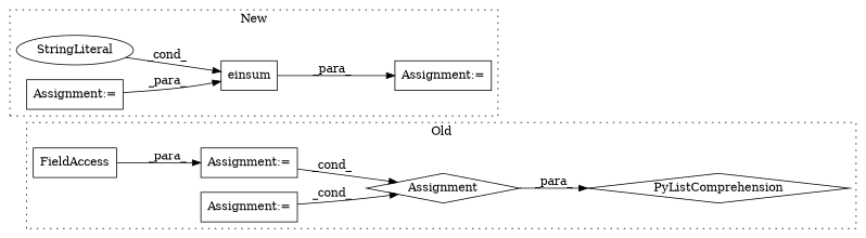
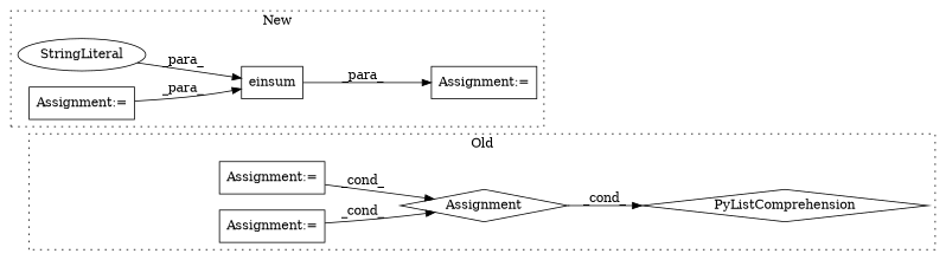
  digraph {
    rankdir=LR
    node [a=7 l=31 s=2922 shape=box]
    n1 [a=109 l=166 label=PyListComprehension s=2795 shape=diamond]
    n2 [a=113 label=Assignment shape=diamond]
    n3 [label="Assignment:="]
-   n4 [a=22 l=13 label=FieldAccess s=2931]
    n5 [l=5 label="Assignment:=" s=2720]
    n6 [a=32 l="7,1" label=einsum s="3067,3101"]
    n7 [a=45 l=18 label=StringLiteral s=3074 shape=ellipse]
    n8 [l=12 label="Assignment:=" s=3050]
    n9 [l=25 label="Assignment:=" s=3160]
    subgraph cluster_1 {
      label=Old
      style=dotted
      n1
      n2
      n3
-     n4
      n5
    }
    subgraph cluster_2 {
      label=New
      style=dotted
      n6
      n7
      n8
      n9
    }
-   n2 -> n1 [label=_para_]
+   n2 -> n1 [label=_cond_]
    n3 -> n2 [label=_cond_]
-   n4 -> n3 [label=_para_]
    n5 -> n2 [label=_cond_]
    n6 -> n8 [label=_para_]
-   n7 -> n6 [label=_cond_]
+   n7 -> n6 [label=_para_]
    n9 -> n6 [label=_para_]
  }
